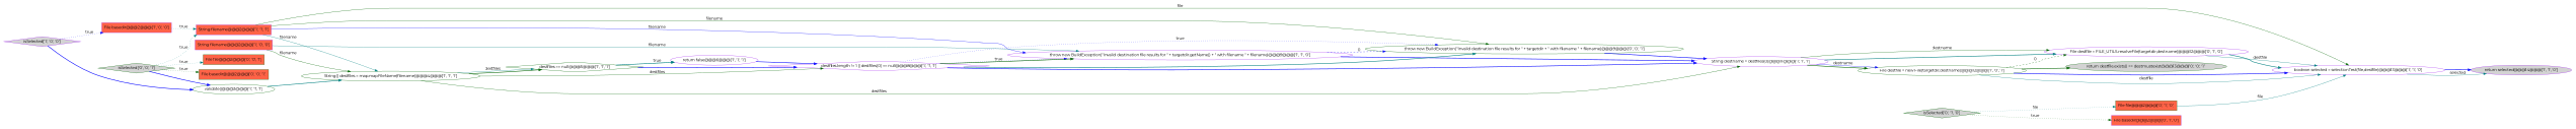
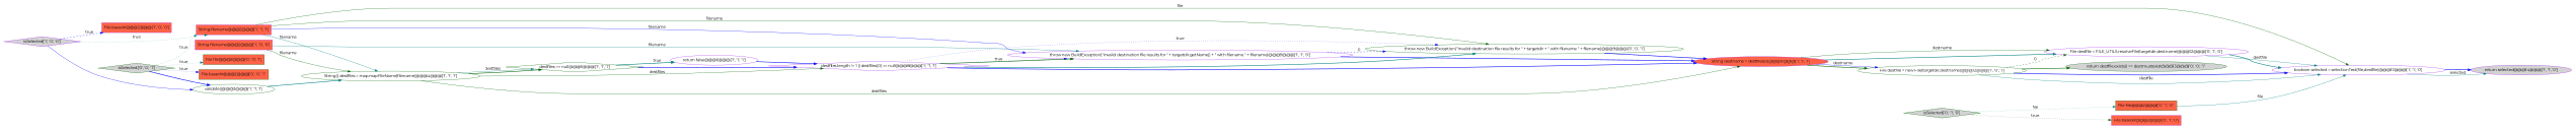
  digraph {
    fontname=Montserrat
    rankdir=LR
    node [color=purple fillcolor=white fontname=Montserrat shape=ellipse style=filled]
    edge [color=teal fontname=Montserrat style=bold]
    n1 [fillcolor=tomato label="File basedir@@@2@@@['1', '0', '0']" shape=box]
-   n2 [label="String destname = destfiles(0(@@@11@@@['1', '1', '1']"]
+   n2 [fillcolor=tomato label="String destname = destfiles(0(@@@11@@@['1', '1', '1']"]
    n3 [label="File destfile = FILE_UTILS.resolveFile(targetdir,destname)@@@12@@@['0', '1', '0']"]
    n4 [color=darkgreen label="File destfile = new File(targetdir,destname)@@@12@@@['1', '0', '1']"]
    n5 [label="boolean selected = selectionTest(file,destfile)@@@13@@@['1', '1', '0']"]
    n6 [color=darkgreen fillcolor=lightgray label="return destfile.exists() == destmustexist@@@13@@@['0', '0', '1']"]
    n7 [fillcolor=tomato label="File basedir@@@2@@@['0', '1', '0']" shape=box]
    n8 [fillcolor=lightgray label="return selected@@@14@@@['1', '1', '0']"]
    n9 [color=darkgreen fillcolor=tomato label="File file@@@2@@@['0', '0', '1']" shape=box]
    n10 [color=darkgreen fillcolor=tomato label="File file@@@2@@@['0', '1', '0']" shape=box]
    n11 [color=darkgreen fillcolor=lightgray label="isSelected['0', '1', '0']" shape=diamond]
    n12 [fillcolor=tomato label="String filename@@@2@@@['1', '1', '1']" shape=box]
    n13 [label="throw new BuildException(\"Invalid destination file results for \" + targetdir.getName() + \" with filename \" + filename)@@@9@@@['1', '1', '0']"]
    n14 [color=darkgreen label="throw new BuildException(\"Invalid destination file results for \" + targetdir + \" with filename \" + filename)@@@9@@@['0', '0', '1']"]
    n15 [color=darkgreen label="String(( destfiles = map.mapFileName(filename)@@@4@@@['1', '1', '1']"]
    n16 [color=darkgreen label="validate()@@@3@@@['1', '1', '1']"]
    n17 [label="destfiles.length != 1 || destfiles(0( == null@@@8@@@['1', '1', '1']" shape=diamond]
    n18 [fillcolor=lightgray label="isSelected['1', '0', '0']" shape=diamond]
    n19 [fillcolor=tomato label="String filename@@@2@@@['1', '0', '0']" shape=box]
    n20 [label="return false@@@6@@@['1', '1', '1']"]
    n21 [color=darkgreen label="destfiles == null@@@5@@@['1', '1', '1']" shape=diamond]
    n22 [color=darkgreen fillcolor=tomato label="File basedir@@@2@@@['0', '0', '1']" shape=box]
    n23 [color=darkgreen fillcolor=lightgray label="isSelected['0', '0', '1']" shape=diamond]
    n2 -> n3
    n2 -> n3 [color=darkgreen label=destname style=solid]
    n2 -> n4 [color=darkgreen]
    n2 -> n4 [color=blue label=destname style=solid]
    n3 -> n5 [label=destfile style=solid]
    n3 -> n5
    n4 -> n3 [color=darkgreen label=0 style=dashed]
    n4 -> n5 [color=blue]
    n4 -> n5 [label=destfile style=solid]
    n4 -> n6 [color=darkgreen]
    n5 -> n8 [color=blue]
    n5 -> n8 [label=selected style=solid]
    n10 -> n5 [label=file style=solid]
    n11 -> n7 [color=darkgreen label=true style=dotted]
    n11 -> n10 [label=file style=dotted]
    n12 -> n5 [color=darkgreen label=file style=solid]
    n12 -> n13 [color=blue label=filename style=solid]
    n12 -> n14 [color=darkgreen label=filename style=solid]
    n12 -> n15 [label=filename style=solid]
    n13 -> n2 [color=blue]
    n13 -> n14 [color=blue label=0 style=dashed]
    n14 -> n2 [color=blue]
    n15 -> n2 [color=darkgreen label=destfiles style=solid]
    n15 -> n17 [color=darkgreen label=destfiles style=solid]
    n15 -> n21 [color=darkgreen]
    n15 -> n21 [label=destfiles style=solid]
    n16 -> n15
    n17 -> n2 [color=blue]
    n17 -> n13 [color=blue label=true style=dotted]
    n17 -> n13 [color=darkgreen]
    n17 -> n14
    n17 -> n14 [color=blue label=true style=dotted]
-   n18 -> n1 [color=blue label=true style=dotted]
-   n1 -> n12 [label=true style=dotted]
-   n18 -> n16 [color=blue]
+   n18 -> n1 [color=blue label=true style=dashed]
+   n18 -> n12 [label=true style=dotted]
+   n18 -> n16 [color=blue style=solid]
    n19 -> n13 [label=filename style=solid]
    n19 -> n15 [color=darkgreen label=filename style=solid]
    n20 -> n17 [color=blue]
    n21 -> n17 [color=blue]
    n21 -> n20 [label=true style=dotted]
    n21 -> n20
    n23 -> n9 [label=true style=dotted]
    n23 -> n12 [label=true style=dotted]
    n23 -> n16 [color=blue]
-   n23 -> n22 [color=darkgreen label=true style=dotted]
+   n23 -> n22 [color=blue label=true style=dotted]
  }
